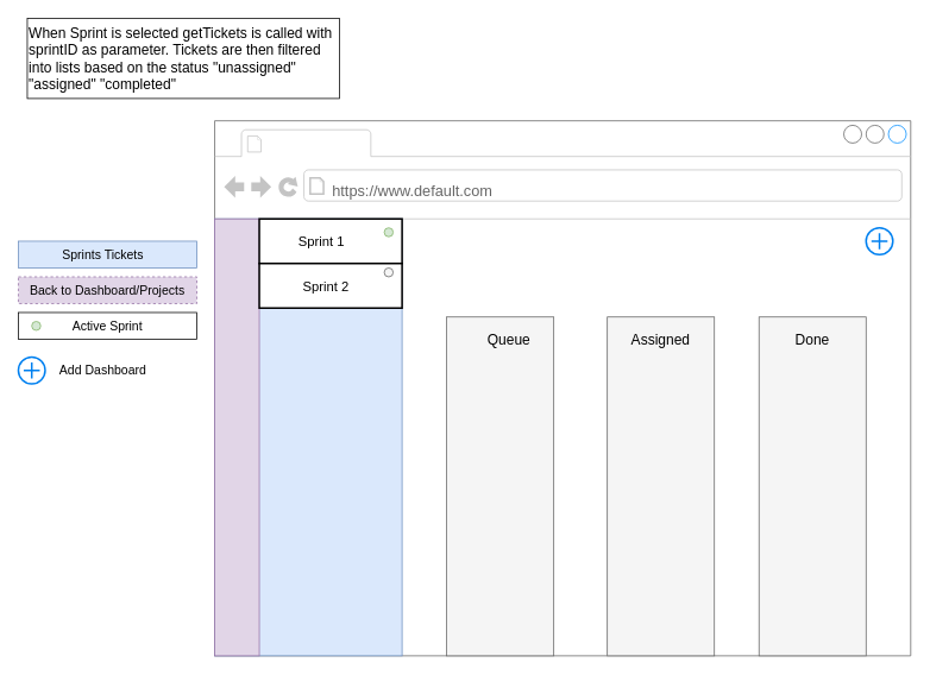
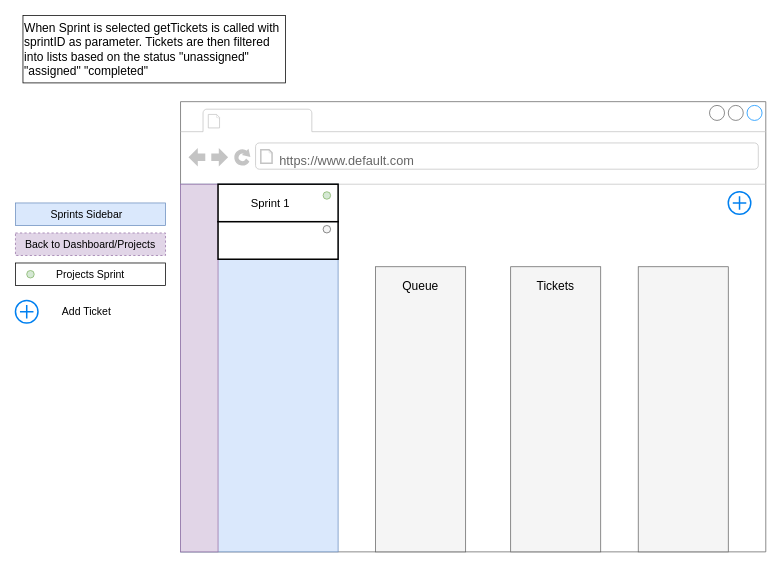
  <mxCell id="0" />
  <mxCell id="1" parent="0" />
  <mxCell id="2" value="" style="strokeWidth=1;shadow=0;dashed=0;align=center;html=1;shape=mxgraph.mockup.containers.browserWindow;rSize=0;strokeColor=#666666;mainText=,;recursiveResize=0;rounded=0;labelBackgroundColor=none;fontFamily=Verdana;fontSize=12" parent="1" vertex="1"><mxGeometry x="240" y="135" width="780" height="600" as="geometry" /></mxCell>
  <mxCell id="3" value="https://www.default.com" style="strokeWidth=1;shadow=0;dashed=0;align=center;html=1;shape=mxgraph.mockup.containers.anchor;rSize=0;fontSize=17;fontColor=#666666;align=left;" parent="2" vertex="1"><mxGeometry x="130" y="60" width="250" height="40" as="geometry" /></mxCell>
  <mxCell id="4" value="" style="rounded=0;whiteSpace=wrap;html=1;fillColor=#dae8fc;strokeColor=#6c8ebf;" parent="2" vertex="1"><mxGeometry y="110" width="210" height="490" as="geometry" /></mxCell>
  <mxCell id="5" value="" style="rounded=0;whiteSpace=wrap;html=1;strokeWidth=1;fillColor=#e1d5e7;strokeColor=#9673a6;" vertex="1" parent="2"><mxGeometry y="110" width="50" height="490" as="geometry" /></mxCell>
  <mxCell id="6" value="&lt;span style=&quot;font-family: monospace ; font-size: 0px&quot;&gt;%3CmxGraphModel%3E%3Croot%3E%3CmxCell%20id%3D%220%22%2F%3E%3CmxCell%20id%3D%221%22%20parent%3D%220%22%2F%3E%3CmxCell%20id%3D%222%22%20value%3D%22%22%20style%3D%22rounded%3D0%3BwhiteSpace%3Dwrap%3Bhtml%3D1%3B%22%20vertex%3D%221%22%20parent%3D%221%22%3E%3CmxGeometry%20x%3D%22250%22%20y%3D%22235%22%20width%3D%22170%22%20height%3D%2250%22%20as%3D%22geometry%22%2F%3E%3C%2FmxCell%3E%3C%2Froot%3E%3C%2FmxGraphModel%3E&lt;/span&gt;&lt;span style=&quot;font-family: monospace ; font-size: 0px&quot;&gt;%3CmxGraphModel%3E%3Croot%3E%3CmxCell%20id%3D%220%22%2F%3E%3CmxCell%20id%3D%221%22%20parent%3D%220%22%2F%3E%3CmxCell%20id%3D%222%22%20value%3D%22%22%20style%3D%22rounded%3D0%3BwhiteSpace%3Dwrap%3Bhtml%3D1%3B%22%20vertex%3D%221%22%20parent%3D%221%22%3E%3CmxGeometry%20x%3D%22250%22%20y%3D%22235%22%20width%3D%22170%22%20height%3D%2250%22%20as%3D%22geometry%22%2F%3E%3C%2FmxCell%3E%3C%2Froot%3E%3C%2FmxGraphModel%3E&lt;/span&gt;" style="rounded=0;whiteSpace=wrap;html=1;strokeWidth=2;" vertex="1" parent="2"><mxGeometry x="50" y="110" width="160" height="50" as="geometry" /></mxCell>
  <mxCell id="7" value="&lt;span style=&quot;font-family: monospace ; font-size: 0px&quot;&gt;%3CmxGraphModel%3E%3Croot%3E%3CmxCell%20id%3D%220%22%2F%3E%3CmxCell%20id%3D%221%22%20parent%3D%220%22%2F%3E%3CmxCell%20id%3D%222%22%20value%3D%22%22%20style%3D%22rounded%3D0%3BwhiteSpace%3Dwrap%3Bhtml%3D1%3B%22%20vertex%3D%221%22%20parent%3D%221%22%3E%3CmxGeometry%20x%3D%22250%22%20y%3D%22235%22%20width%3D%22170%22%20height%3D%2250%22%20as%3D%22geometry%22%2F%3E%3C%2FmxCell%3E%3C%2Froot%3E%3C%2FmxGraphModel%3E&lt;/span&gt;&lt;span style=&quot;font-family: monospace ; font-size: 0px&quot;&gt;%3CmxGraphModel%3E%3Croot%3E%3CmxCell%20id%3D%220%22%2F%3E%3CmxCell%20id%3D%221%22%20parent%3D%220%22%2F%3E%3CmxCell%20id%3D%222%22%20value%3D%22%22%20style%3D%22rounded%3D0%3BwhiteSpace%3Dwrap%3Bhtml%3D1%3B%22%20vertex%3D%221%22%20parent%3D%221%22%3E%3CmxGeometry%20x%3D%22250%22%20y%3D%22235%22%20width%3D%22170%22%20height%3D%2250%22%20as%3D%22geometry%22%2F%3E%3C%2FmxCell%3E%3C%2Froot%3E%3C%2FmxGraphModel%3E&lt;/span&gt;" style="rounded=0;whiteSpace=wrap;html=1;strokeWidth=2;" vertex="1" parent="2"><mxGeometry x="50" y="160" width="160" height="50" as="geometry" /></mxCell>
  <mxCell id="8" value="&lt;font style=&quot;font-size: 15px&quot;&gt;Sprint 1&lt;/font&gt;" style="text;html=1;strokeColor=none;fillColor=none;align=center;verticalAlign=middle;whiteSpace=wrap;rounded=0;" vertex="1" parent="2"><mxGeometry x="75" y="125" width="90" height="20" as="geometry" /></mxCell>
  <mxCell id="9" value="" style="ellipse;whiteSpace=wrap;html=1;aspect=fixed;strokeWidth=1;fillColor=#d5e8d4;strokeColor=#82b366;" vertex="1" parent="2"><mxGeometry x="190" y="120" width="10" height="10" as="geometry" /></mxCell>
- <mxCell id="10" value="&lt;font style=&quot;font-size: 15px&quot;&gt;Sprint 2&lt;/font&gt;" style="text;html=1;strokeColor=none;fillColor=none;align=center;verticalAlign=middle;whiteSpace=wrap;rounded=0;" vertex="1" parent="2"><mxGeometry x="80" y="175" width="90" height="20" as="geometry" /></mxCell>
  <mxCell id="11" value="" style="rounded=0;whiteSpace=wrap;html=1;strokeWidth=1;fillColor=#f5f5f5;strokeColor=#666666;fontColor=#333333;" vertex="1" parent="2"><mxGeometry x="260" y="220" width="120" height="380" as="geometry" /></mxCell>
  <mxCell id="12" value="" style="rounded=0;whiteSpace=wrap;html=1;strokeWidth=1;fillColor=#f5f5f5;strokeColor=#666666;fontColor=#333333;" vertex="1" parent="2"><mxGeometry x="440" y="220" width="120" height="380" as="geometry" /></mxCell>
  <mxCell id="13" value="" style="rounded=0;whiteSpace=wrap;html=1;strokeWidth=1;fillColor=#f5f5f5;strokeColor=#666666;fontColor=#333333;" vertex="1" parent="2"><mxGeometry x="610" y="220" width="120" height="380" as="geometry" /></mxCell>
- <mxCell id="14" value="&lt;span style=&quot;font-size: 16px&quot;&gt;Queue&lt;/span&gt;" style="text;html=1;strokeColor=none;fillColor=none;align=center;verticalAlign=middle;whiteSpace=wrap;rounded=0;" vertex="1" parent="2"><mxGeometry x="290" y="235" width="80" height="20" as="geometry" /></mxCell>
- <mxCell id="15" value="&lt;span style=&quot;font-size: 16px&quot;&gt;Assigned&lt;/span&gt;" style="text;html=1;strokeColor=none;fillColor=none;align=center;verticalAlign=middle;whiteSpace=wrap;rounded=0;" vertex="1" parent="2"><mxGeometry x="455" y="235" width="90" height="20" as="geometry" /></mxCell>
- <mxCell id="16" value="&lt;span style=&quot;font-size: 16px&quot;&gt;Done&lt;/span&gt;" style="text;html=1;strokeColor=none;fillColor=none;align=center;verticalAlign=middle;whiteSpace=wrap;rounded=0;" vertex="1" parent="2"><mxGeometry x="630" y="235" width="80" height="20" as="geometry" /></mxCell>
+ <mxCell id="14" value="&lt;span style=&quot;font-size: 16px&quot;&gt;Queue&lt;/span&gt;" style="text;html=1;strokeColor=none;fillColor=none;align=center;verticalAlign=middle;whiteSpace=wrap;rounded=0;" vertex="1" parent="2"><mxGeometry x="280" y="235" width="80" height="20" as="geometry" /></mxCell>
+ <mxCell id="15" value="&lt;span style=&quot;font-size: 16px&quot;&gt;Tickets&lt;/span&gt;" style="text;html=1;strokeColor=none;fillColor=none;align=center;verticalAlign=middle;whiteSpace=wrap;rounded=0;" vertex="1" parent="2"><mxGeometry x="455" y="235" width="90" height="20" as="geometry" /></mxCell>
  <mxCell id="17" value="" style="html=1;verticalLabelPosition=bottom;align=center;labelBackgroundColor=#ffffff;verticalAlign=top;strokeWidth=2;strokeColor=#0080F0;shadow=0;dashed=0;shape=mxgraph.ios7.icons.add;" vertex="1" parent="2"><mxGeometry x="730" y="120" width="30" height="30" as="geometry" /></mxCell>
  <mxCell id="18" value="" style="ellipse;whiteSpace=wrap;html=1;aspect=fixed;strokeWidth=1;fillColor=#f5f5f5;strokeColor=#666666;fontColor=#333333;" vertex="1" parent="2"><mxGeometry x="190" y="165" width="10" height="10" as="geometry" /></mxCell>
  <mxCell id="19" value="" style="rounded=0;whiteSpace=wrap;html=1;fillColor=#dae8fc;strokeColor=#6c8ebf;" parent="1" vertex="1"><mxGeometry x="20" y="270" width="200" height="30" as="geometry" /></mxCell>
- <mxCell id="20" value="&lt;font style=&quot;font-size: 14px&quot;&gt;Sprints Tickets&lt;/font&gt;" style="text;html=1;strokeColor=none;fillColor=none;align=center;verticalAlign=middle;whiteSpace=wrap;rounded=0;" parent="1" vertex="1"><mxGeometry x="45" y="265" width="140" height="40" as="geometry" /></mxCell>
+ <mxCell id="20" value="&lt;font style=&quot;font-size: 14px&quot;&gt;Sprints Sidebar&lt;/font&gt;" style="text;html=1;strokeColor=none;fillColor=none;align=center;verticalAlign=middle;whiteSpace=wrap;rounded=0;" parent="1" vertex="1"><mxGeometry x="45" y="265" width="140" height="40" as="geometry" /></mxCell>
  <mxCell id="21" value="&lt;font face=&quot;helvetica&quot; style=&quot;font-size: 14px&quot;&gt;Back to Dashboard/Projects&lt;/font&gt;" style="rounded=0;whiteSpace=wrap;html=1;fillColor=#e1d5e7;strokeColor=#9673a6;container=1;dashed=1;" parent="1" vertex="1"><mxGeometry x="20" y="310" width="200" height="30" as="geometry"><mxRectangle x="30" y="300" width="210" height="20" as="alternateBounds" /></mxGeometry></mxCell>
- <mxCell id="22" value="&lt;font face=&quot;helvetica&quot; style=&quot;font-size: 14px&quot;&gt;Active Sprint&lt;/font&gt;" style="rounded=0;whiteSpace=wrap;html=1;container=1;" vertex="1" parent="1"><mxGeometry x="20" y="350" width="200" height="30" as="geometry"><mxRectangle x="30" y="340" width="110" height="20" as="alternateBounds" /></mxGeometry></mxCell>
+ <mxCell id="22" value="&lt;font face=&quot;helvetica&quot; style=&quot;font-size: 14px&quot;&gt;Projects Sprint&lt;/font&gt;" style="rounded=0;whiteSpace=wrap;html=1;container=1;" vertex="1" parent="1"><mxGeometry x="20" y="350" width="200" height="30" as="geometry"><mxRectangle x="30" y="340" width="110" height="20" as="alternateBounds" /></mxGeometry></mxCell>
  <mxCell id="23" value="" style="ellipse;whiteSpace=wrap;html=1;aspect=fixed;strokeWidth=1;fillColor=#d5e8d4;strokeColor=#82b366;" vertex="1" parent="22"><mxGeometry x="15" y="10" width="10" height="10" as="geometry" /></mxCell>
  <mxCell id="24" value="" style="html=1;verticalLabelPosition=bottom;align=center;labelBackgroundColor=#ffffff;verticalAlign=top;strokeWidth=2;strokeColor=#0080F0;shadow=0;dashed=0;shape=mxgraph.ios7.icons.add;" vertex="1" parent="1"><mxGeometry x="20" y="400" width="30" height="30" as="geometry" /></mxCell>
- <mxCell id="25" value="&lt;font style=&quot;font-size: 14px&quot;&gt;Add Dashboard&lt;/font&gt;" style="text;html=1;strokeColor=none;fillColor=none;align=center;verticalAlign=middle;whiteSpace=wrap;rounded=0;" vertex="1" parent="1"><mxGeometry x="45" y="395" width="140" height="40" as="geometry" /></mxCell>
+ <mxCell id="25" value="&lt;font style=&quot;font-size: 14px&quot;&gt;Add Ticket&lt;/font&gt;" style="text;html=1;strokeColor=none;fillColor=none;align=center;verticalAlign=middle;whiteSpace=wrap;rounded=0;" vertex="1" parent="1"><mxGeometry x="45" y="395" width="140" height="40" as="geometry" /></mxCell>
  <mxCell id="26" value="" style="rounded=0;whiteSpace=wrap;html=1;strokeWidth=1;" vertex="1" parent="1"><mxGeometry x="30" y="20" width="350" height="90" as="geometry" /></mxCell>
  <mxCell id="27" value="&lt;div&gt;&lt;span style=&quot;font-size: 16px&quot;&gt;When Sprint is selected getTickets is called with sprintID as parameter. Tickets are then filtered into lists based on the status &quot;unassigned&quot; &quot;assigned&quot; &quot;completed&quot;&lt;/span&gt;&lt;/div&gt;" style="text;html=1;strokeColor=none;fillColor=none;align=left;verticalAlign=middle;whiteSpace=wrap;rounded=0;" vertex="1" parent="1"><mxGeometry x="30" y="20" width="350" height="90" as="geometry" /></mxCell>
